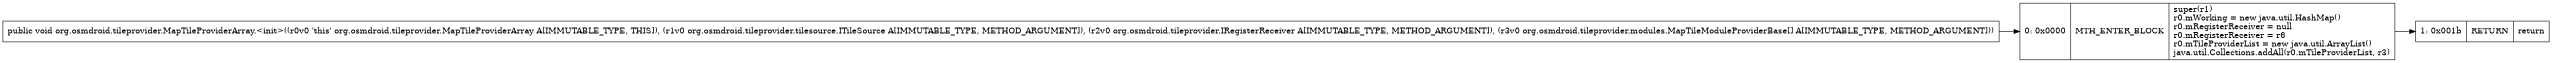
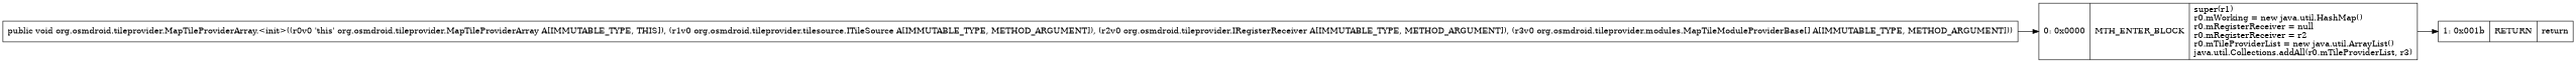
  digraph {
    rankdir=LR
    node [shape=record]
-   n1 [label="{0\:\ 0x0000|MTH_ENTER_BLOCK\l|super(r1)\lr0.mWorking = new java.util.HashMap()\lr0.mRegisterReceiver = null\lr0.mRegisterReceiver = r6\lr0.mTileProviderList = new java.util.ArrayList()\ljava.util.Collections.addAll(r0.mTileProviderList, r3)\l}"]
+   n1 [label="{0\:\ 0x0000|MTH_ENTER_BLOCK\l|super(r1)\lr0.mWorking = new java.util.HashMap()\lr0.mRegisterReceiver = null\lr0.mRegisterReceiver = r2\lr0.mTileProviderList = new java.util.ArrayList()\ljava.util.Collections.addAll(r0.mTileProviderList, r3)\l}"]
    n2 [label="{1\:\ 0x001b|RETURN\l|return\l}"]
    n3 [label="{public void org.osmdroid.tileprovider.MapTileProviderArray.\<init\>((r0v0 'this' org.osmdroid.tileprovider.MapTileProviderArray A[IMMUTABLE_TYPE, THIS]), (r1v0 org.osmdroid.tileprovider.tilesource.ITileSource A[IMMUTABLE_TYPE, METHOD_ARGUMENT]), (r2v0 org.osmdroid.tileprovider.IRegisterReceiver A[IMMUTABLE_TYPE, METHOD_ARGUMENT]), (r3v0 org.osmdroid.tileprovider.modules.MapTileModuleProviderBase[] A[IMMUTABLE_TYPE, METHOD_ARGUMENT])) }"]
    n1 -> n2
    n3 -> n1
  }
